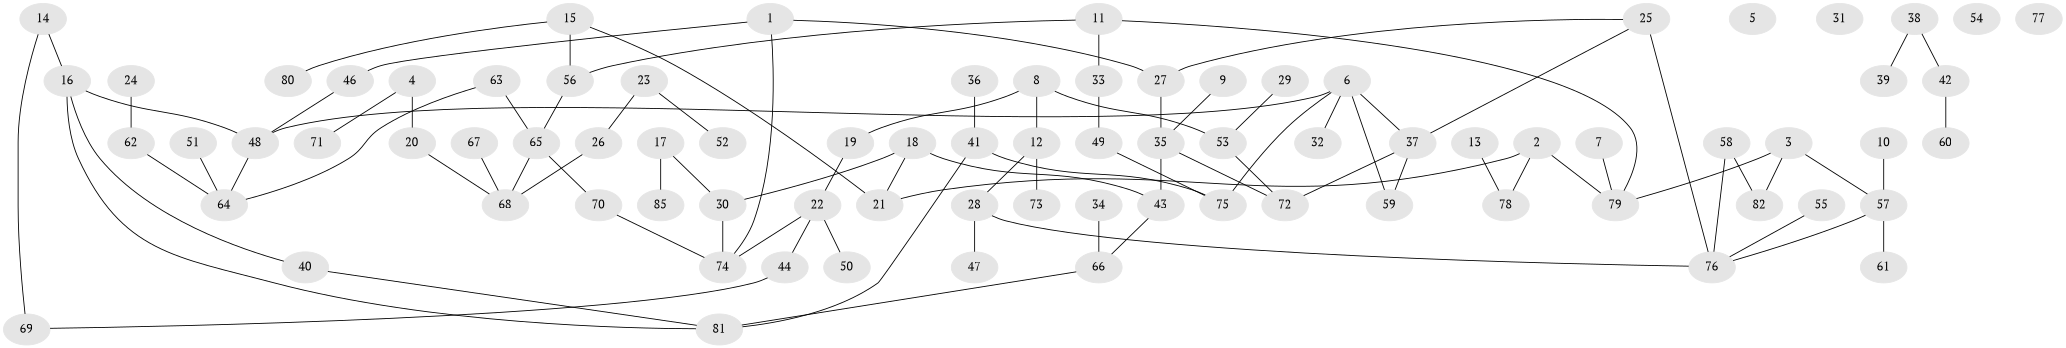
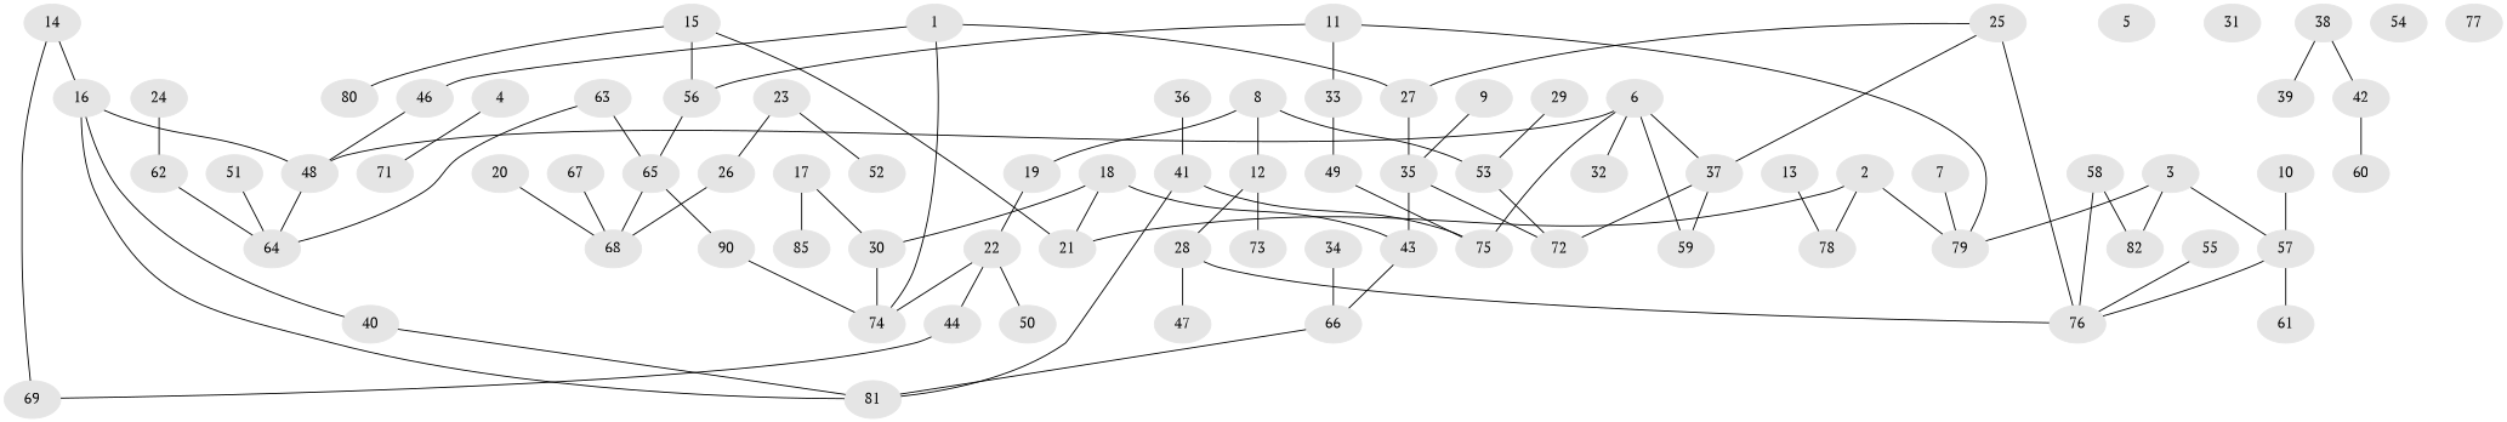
  graph {
    fontname="PT Serif"
    node [color=gray90 fontname="PT Serif" style=filled]
    edge [fontname="PT Serif"]
    1
    27
    46
    74
    35
    48
    2
    21
    78
    79
    3
    57
    82
    61
    76
    4
    20
    71
    68
    5
    6
    32
    37
    59
    75
    72
    64
    7
    8
    12
    19
    53
    28
    73
    22
    9
    13
    43
    10
    11
    33
    56
    49
    65
    47
    14
    16
    69
    40
    81
    15
    80
    17
    30
    n55 [label=85]
    18
    66
    44
    50
    23
    26
    52
    24
    62
    25
    29
    31
    34
    36
    41
    38
    39
    42
    60
    63
    51
    54
    55
-   70
+   70 [label=90]
    58
    67
    77
    1 -- 27
    1 -- 46
    1 -- 74
    27 -- 35
    46 -- 48
    35 -- 72
    35 -- 43
    48 -- 64
    2 -- 21
    2 -- 78
    2 -- 79
    3 -- 79
    3 -- 57
    3 -- 82
    57 -- 61
    57 -- 76
-   4 -- 20
    4 -- 71
    20 -- 68
    6 -- 48
    6 -- 32
    6 -- 37
    6 -- 59
    6 -- 75
    37 -- 59
    37 -- 72
    7 -- 79
    8 -- 12
    8 -- 19
    8 -- 53
    12 -- 28
    12 -- 73
    19 -- 22
    53 -- 72
    28 -- 76
    28 -- 47
    22 -- 74
    22 -- 44
    22 -- 50
    9 -- 35
    13 -- 78
    43 -- 66
    10 -- 57
    11 -- 79
    11 -- 33
    11 -- 56
    33 -- 49
    56 -- 65
    49 -- 75
    65 -- 68
    65 -- 70
    14 -- 16
    14 -- 69
    16 -- 48
    16 -- 40
    16 -- 81
    40 -- 81
    15 -- 21
    15 -- 56
    15 -- 80
    17 -- 30
    17 -- n55
    30 -- 74
    18 -- 21
    18 -- 43
    18 -- 30
    66 -- 81
    44 -- 69
    23 -- 26
    23 -- 52
    26 -- 68
    24 -- 62
    62 -- 64
    25 -- 27
    25 -- 76
    25 -- 37
    29 -- 53
    34 -- 66
    36 -- 41
    41 -- 75
    41 -- 81
    38 -- 39
    38 -- 42
    42 -- 60
    63 -- 64
    63 -- 65
    51 -- 64
    55 -- 76
    70 -- 74
    58 -- 82
    58 -- 76
    67 -- 68
  }
